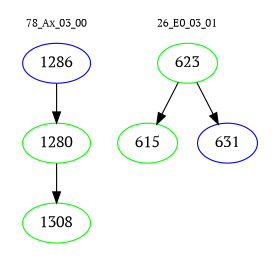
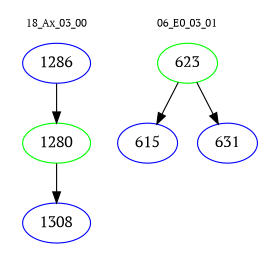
  digraph {
    fontname="PT Serif"
    node [color=blue fontname="PT Serif"]
    edge [color=black fontname="PT Serif"]
    n1 [label=1286]
    n2 [color=green label=1280]
-   n3 [color=green label=1308]
+   n3 [label=1308]
    n4 [color=green label=623]
-   n5 [color=green label=615]
+   n5 [label=615]
    n6 [label=631]
    subgraph cluster_1 {
      color=white
      fontsize=10
-     label="78_Ax_03_00"
+     label="18_Ax_03_00"
      n1
      n2
      n3
    }
    subgraph cluster_2 {
      color=white
      fontsize=10
-     label="26_E0_03_01"
+     label="06_E0_03_01"
      n4
      n5
      n6
    }
    n1 -> n2
    n2 -> n3
    n4 -> n5
    n4 -> n6
  }
